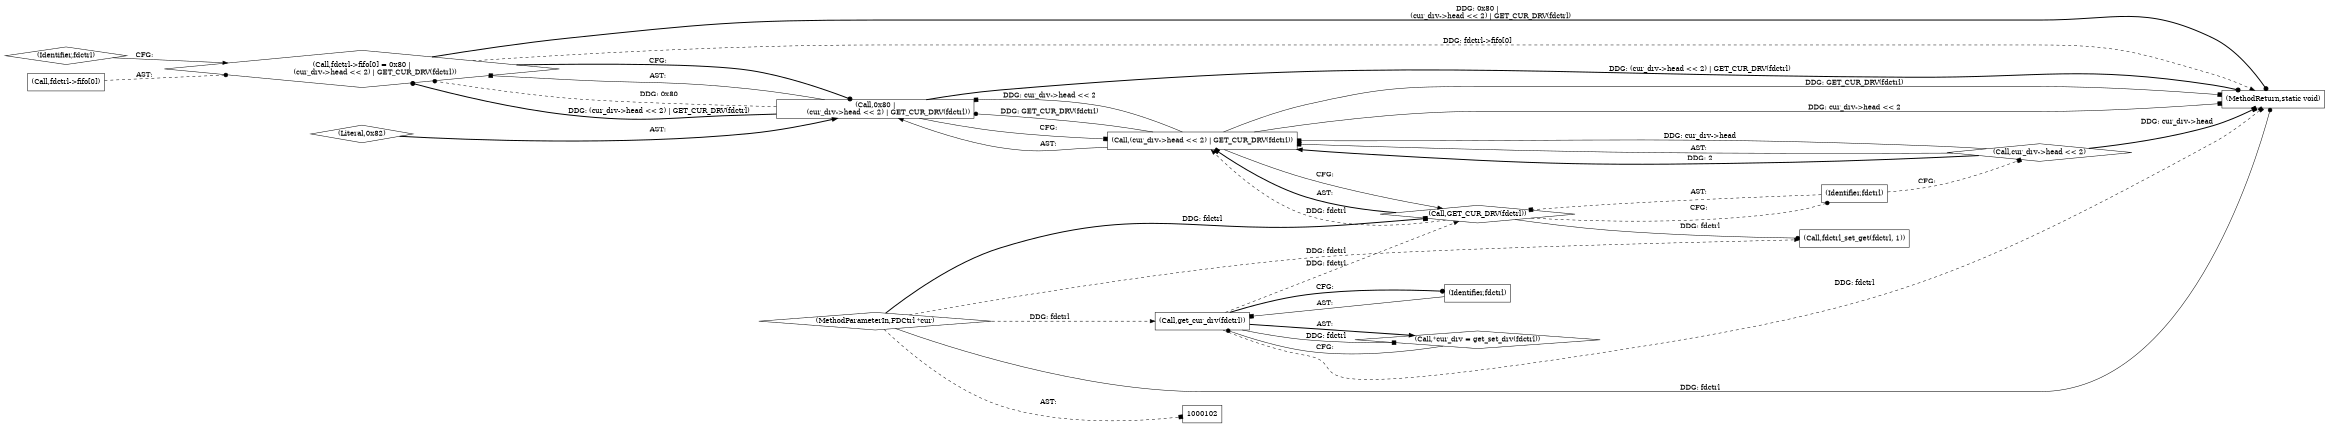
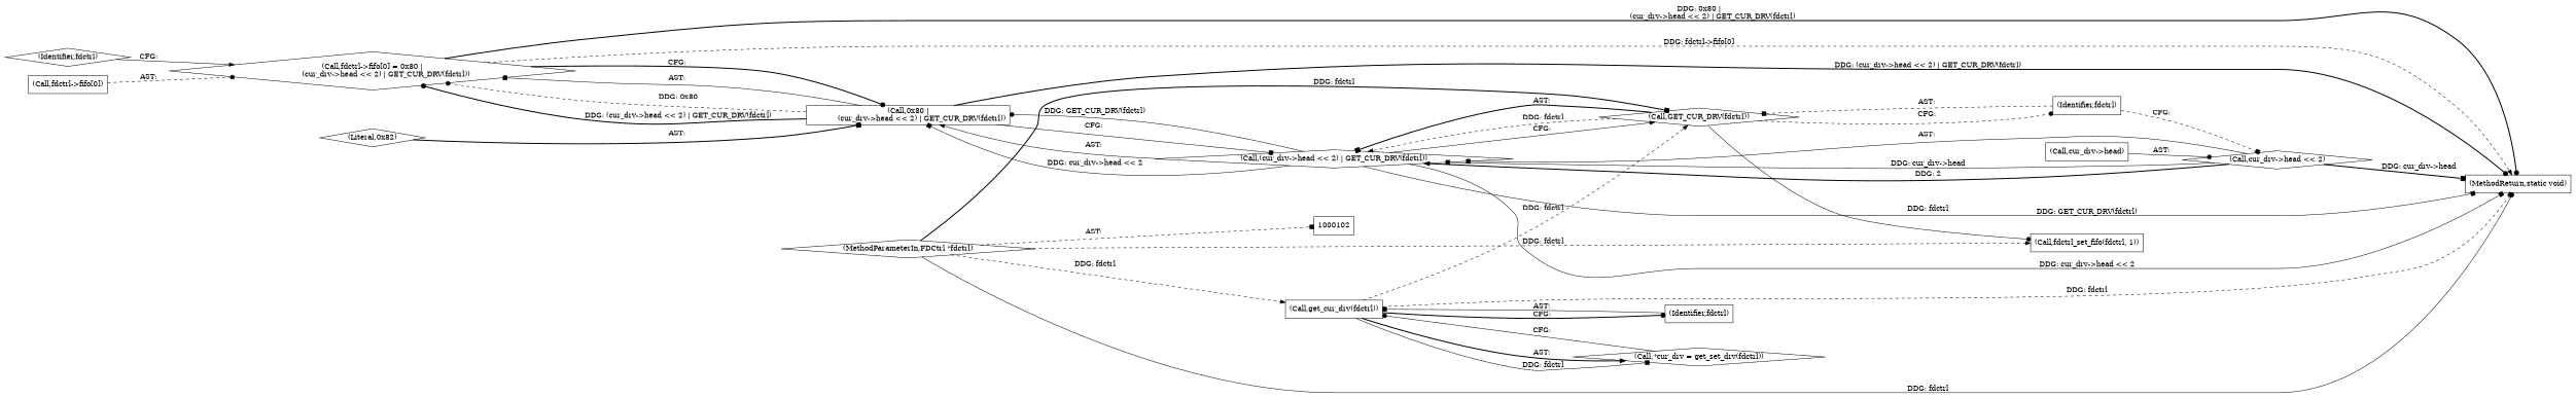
  digraph {
    rankdir=LR
    node [shape=box]
    edge [arrowhead=box style=solid]
    n1 [label="(Call,fdctrl->fifo[0] = 0x80 |\n            (cur_drv->head << 2) | GET_CUR_DRV(fdctrl))" shape=diamond]
    n2 [label="(Call,0x80 |\n            (cur_drv->head << 2) | GET_CUR_DRV(fdctrl))"]
    n3 [label="(MethodReturn,static void)"]
-   n4 [label="(Call,(cur_drv->head << 2) | GET_CUR_DRV(fdctrl))"]
+   n4 [label="(Call,(cur_drv->head << 2) | GET_CUR_DRV(fdctrl))" shape=diamond]
    n5 [label="(Call,GET_CUR_DRV(fdctrl))" shape=diamond]
-   n6 [label="(Call,fdctrl_set_get(fdctrl, 1))"]
+   n6 [label="(Call,fdctrl_set_fifo(fdctrl, 1))"]
    n7 [label="(Identifier,fdctrl)"]
    n8 [label="(Call,cur_drv->head << 2)" shape=diamond]
    n9 [label="(Call,get_cur_drv(fdctrl))"]
    n10 [label="(Identifier,fdctrl)"]
    n11 [label="(Call,*cur_drv = get_set_drv(fdctrl))" shape=diamond]
-   n12 [label="(MethodParameterIn,FDCtrl *cur)" shape=diamond]
+   n12 [label="(MethodParameterIn,FDCtrl *fdctrl)" shape=diamond]
    1000102
    n14 [label="(Identifier,fdctrl)" shape=diamond]
+   n15 [label="(Call,cur_drv->head)"]
    n16 [label="(Call,fdctrl->fifo[0])"]
    n17 [label="(Literal,0x82)" shape=diamond]
    n1 -> n2 [arrowhead=dot label="CFG: " style=bold]
    n1 -> n3 [arrowhead=dot label="DDG: 0x80 |\n            (cur_drv->head << 2) | GET_CUR_DRV(fdctrl)" style=bold]
    n1 -> n3 [arrowhead=normal label="DDG: fdctrl->fifo[0]" style=dashed]
    n2 -> n1 [label="AST: "]
    n2 -> n1 [arrowhead=dot label="DDG: 0x80" style=dashed]
    n2 -> n1 [arrowhead=dot label="DDG: (cur_drv->head << 2) | GET_CUR_DRV(fdctrl)" style=bold]
    n2 -> n3 [arrowhead=dot label="DDG: (cur_drv->head << 2) | GET_CUR_DRV(fdctrl)" style=bold]
    n2 -> n4 [label="CFG: "]
    n4 -> n2 [arrowhead=normal label="AST: "]
    n4 -> n2 [label="DDG: cur_drv->head << 2"]
    n4 -> n2 [arrowhead=dot label="DDG: GET_CUR_DRV(fdctrl)"]
    n4 -> n3 [label="DDG: GET_CUR_DRV(fdctrl)"]
    n4 -> n3 [label="DDG: cur_drv->head << 2"]
    n4 -> n5 [arrowhead=normal label="CFG: "]
    n5 -> n4 [label="AST: " style=bold]
    n5 -> n4 [arrowhead=normal label="DDG: fdctrl" style=dashed]
    n5 -> n6 [arrowhead=dot label="DDG: fdctrl"]
    n5 -> n7 [arrowhead=dot label="CFG: " style=dashed]
    n7 -> n5 [label="AST: " style=dashed]
    n7 -> n8 [label="CFG: " style=dashed]
    n8 -> n3 [label="DDG: cur_drv->head" style=bold]
    n8 -> n4 [label="AST: "]
    n8 -> n4 [label="DDG: cur_drv->head"]
    n8 -> n4 [arrowhead=normal label="DDG: 2" style=bold]
    n9 -> n3 [label="DDG: fdctrl" style=dashed]
    n9 -> n5 [arrowhead=normal label="DDG: fdctrl" style=dashed]
    n9 -> n10 [arrowhead=dot label="CFG: " style=bold]
    n9 -> n11 [arrowhead=normal label="AST: " style=bold]
    n9 -> n11 [label="DDG: fdctrl"]
    n10 -> n9 [label="AST: "]
    n11 -> n9 [arrowhead=dot label="CFG: "]
    n12 -> n3 [arrowhead=dot label="DDG: fdctrl"]
    n12 -> n5 [label="DDG: fdctrl" style=bold]
    n12 -> n6 [arrowhead=normal label="DDG: fdctrl" style=dashed]
    n12 -> n9 [arrowhead=normal label="DDG: fdctrl" style=dashed]
    n12 -> 1000102 [label="AST: " style=dashed]
    n14 -> n1 [arrowhead=normal label="CFG: "]
+   n15 -> n8 [arrowhead=dot label="AST: "]
    n16 -> n1 [arrowhead=dot label="AST: " style=dashed]
-   n17 -> n2 [arrowhead=normal label="AST: " style=bold]
+   n17 -> n2 [label="AST: " style=bold]
  }
